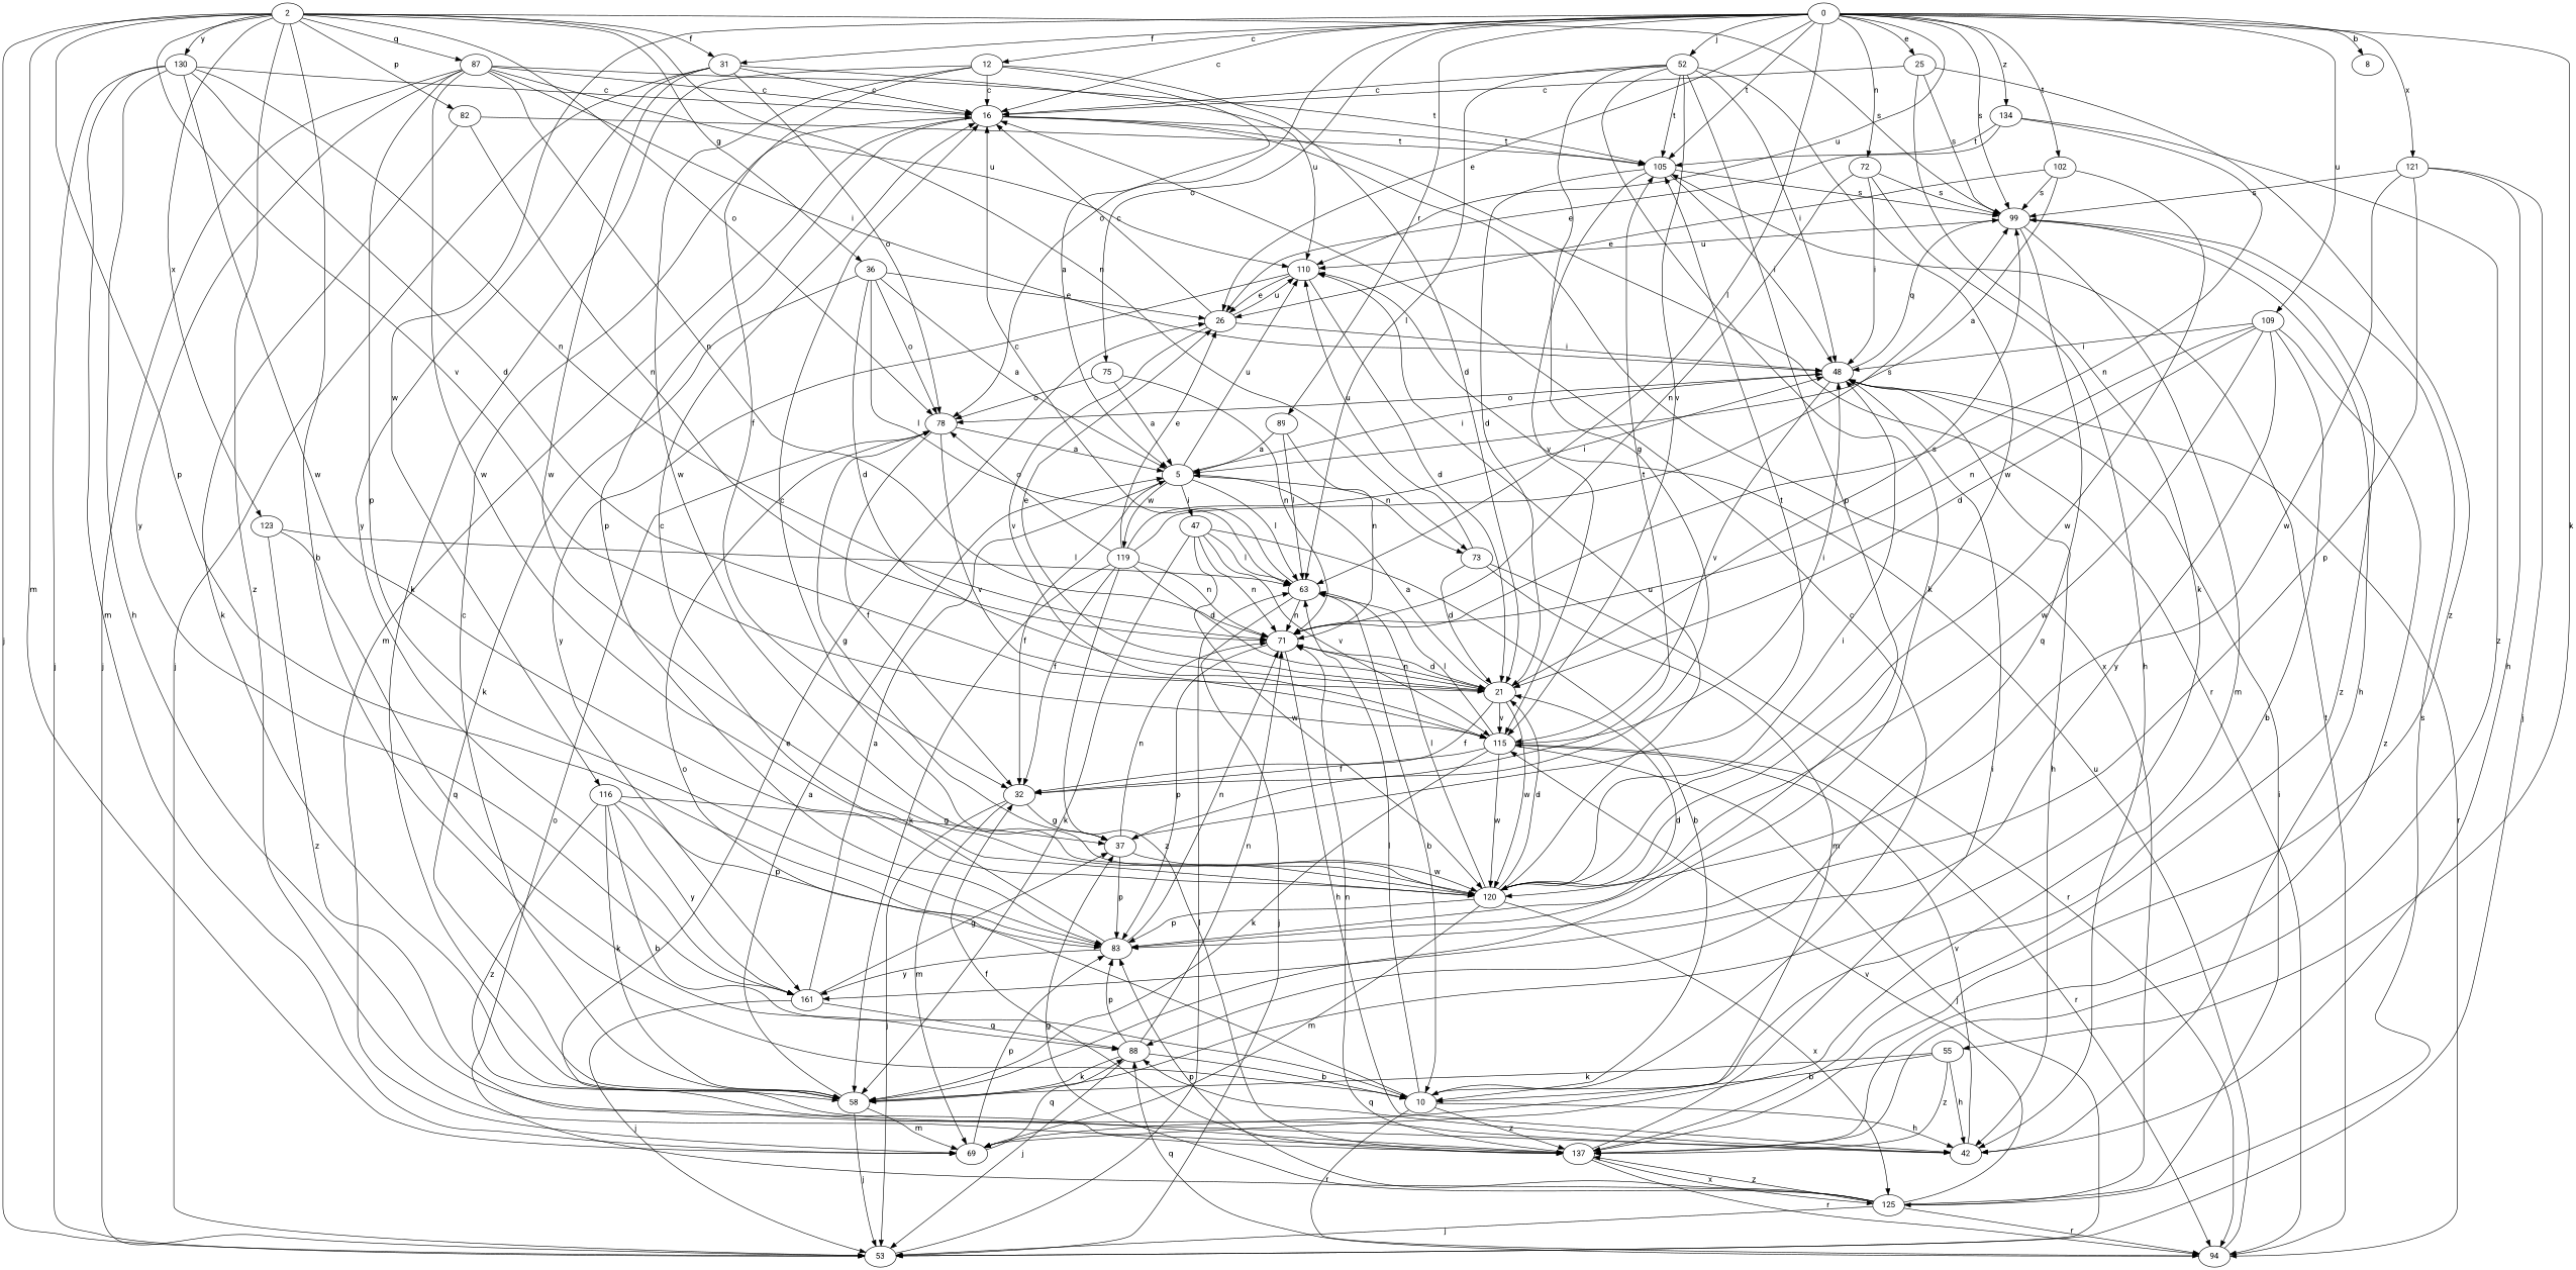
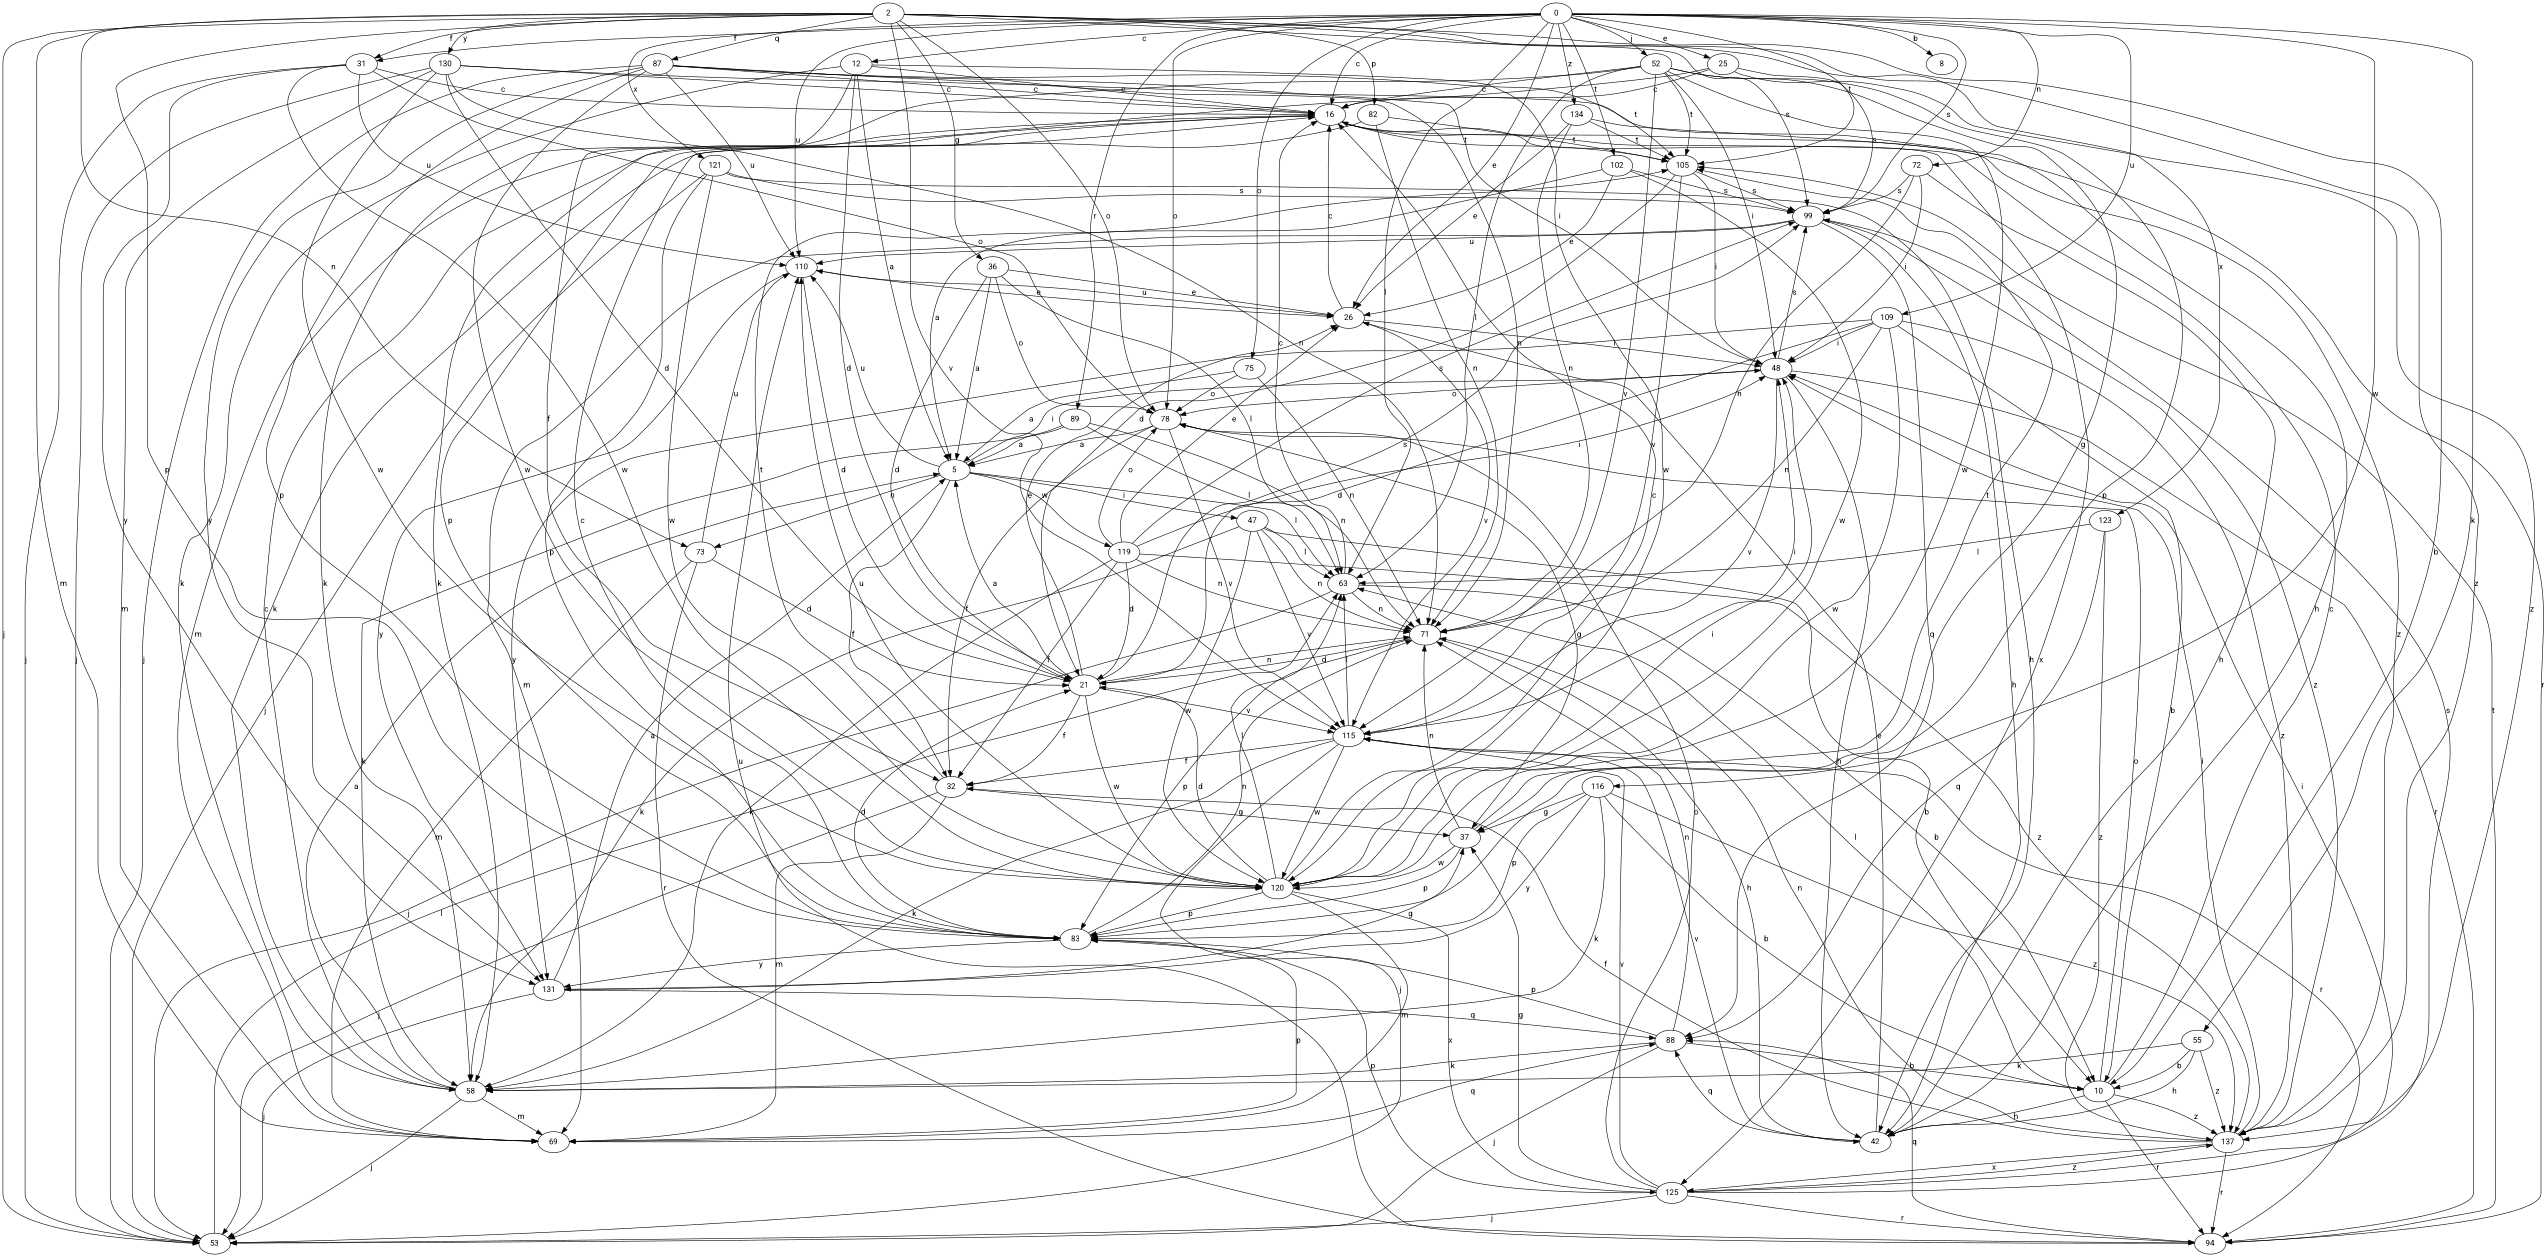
  strict digraph {
    fontname=Roboto
    node [fontname=Roboto]
    edge [fontname=Roboto]
    0
    8
    12
    16
    25
    26
    31
    52
    55
    63
    72
    75
    78
    89
    99
    102
    105
    109
    110
    116
    121
    134
    5
    32
    21
    58
    120
    69
    83
    94
    125
    137
    115
    48
    53
-   131 [label=161]
+   131
    37
    10
    42
    n40 [label=71]
    88
    2
    36
    73
    82
    87
    123
    130
    47
    119
    0 -> 8 [label=b]
    0 -> 12 [label=c]
    0 -> 16 [label=c]
    0 -> 25 [label=e]
    0 -> 26 [label=e]
    0 -> 31 [label=f]
    0 -> 52 [label=j]
    0 -> 55 [label=k]
    0 -> 63 [label=l]
    0 -> 72 [label=n]
    0 -> 75 [label=o]
    0 -> 78 [label=o]
    0 -> 89 [label=r]
    0 -> 99 [label=s]
    0 -> 102 [label=t]
    0 -> 105 [label=t]
    0 -> 109 [label=u]
    0 -> 110 [label=u]
    0 -> 116 [label=w]
    0 -> 121 [label=x]
    0 -> 134 [label=z]
    12 -> 16 [label=c]
    12 -> 5 [label=a]
    12 -> 32 [label=f]
    12 -> 21 [label=d]
    12 -> 58 [label=k]
    12 -> 120 [label=w]
    16 -> 105 [label=t]
    16 -> 69 [label=m]
    16 -> 83 [label=p]
    16 -> 94 [label=r]
    16 -> 125 [label=x]
    25 -> 16 [label=c]
    25 -> 99 [label=s]
    25 -> 58 [label=k]
    25 -> 137 [label=z]
    26 -> 16 [label=c]
    26 -> 110 [label=u]
    26 -> 115 [label=v]
    26 -> 48 [label=i]
    31 -> 16 [label=c]
    31 -> 78 [label=o]
    31 -> 110 [label=u]
    31 -> 120 [label=w]
    31 -> 53 [label=j]
    31 -> 131 [label=y]
    52 -> 16 [label=c]
    52 -> 63 [label=l]
    52 -> 105 [label=t]
    52 -> 58 [label=k]
    52 -> 120 [label=w]
    52 -> 83 [label=p]
    52 -> 115 [label=v]
    52 -> 48 [label=i]
    52 -> 37 [label=g]
    55 -> 58 [label=k]
    55 -> 137 [label=z]
    55 -> 10 [label=b]
    55 -> 42 [label=h]
    63 -> 16 [label=c]
    63 -> 53 [label=j]
    63 -> 10 [label=b]
    63 -> n40 [label=n]
    72 -> 99 [label=s]
    72 -> 48 [label=i]
    72 -> 42 [label=h]
    72 -> n40 [label=n]
    75 -> 78 [label=o]
    75 -> 5 [label=a]
    75 -> n40 [label=n]
    78 -> 5 [label=a]
    78 -> 32 [label=f]
    78 -> 115 [label=v]
    78 -> 37 [label=g]
    89 -> 63 [label=l]
    89 -> 5 [label=a]
-   36 -> 58 [label=k]
+   89 -> 58 [label=k]
    89 -> n40 [label=n]
    99 -> 110 [label=u]
    99 -> 69 [label=m]
    99 -> 137 [label=z]
    99 -> 42 [label=h]
    99 -> 88 [label=q]
    102 -> 26 [label=e]
    102 -> 99 [label=s]
    102 -> 5 [label=a]
    102 -> 120 [label=w]
    105 -> 99 [label=s]
    105 -> 21 [label=d]
    105 -> 115 [label=v]
    105 -> 48 [label=i]
    109 -> 21 [label=d]
    109 -> 120 [label=w]
    109 -> 137 [label=z]
    109 -> 48 [label=i]
    109 -> 131 [label=y]
    109 -> 10 [label=b]
    109 -> n40 [label=n]
    110 -> 26 [label=e]
    110 -> 21 [label=d]
    110 -> 131 [label=y]
    116 -> 58 [label=k]
    116 -> 83 [label=p]
    116 -> 137 [label=z]
    116 -> 131 [label=y]
    116 -> 37 [label=g]
    116 -> 10 [label=b]
    121 -> 99 [label=s]
    121 -> 120 [label=w]
    121 -> 83 [label=p]
    121 -> 53 [label=j]
    121 -> 42 [label=h]
    134 -> 26 [label=e]
    134 -> 105 [label=t]
    134 -> 137 [label=z]
    134 -> n40 [label=n]
    5 -> 63 [label=l]
    5 -> 110 [label=u]
    5 -> 32 [label=f]
    5 -> 48 [label=i]
    5 -> 73 [label=n]
    5 -> 47 [label=i]
    5 -> 119 [label=w]
    32 -> 105 [label=t]
    32 -> 69 [label=m]
    32 -> 53 [label=j]
    32 -> 37 [label=g]
    21 -> 26 [label=e]
    21 -> 99 [label=s]
    21 -> 5 [label=a]
    21 -> 32 [label=f]
    21 -> 120 [label=w]
    21 -> 115 [label=v]
    21 -> n40 [label=n]
    58 -> 16 [label=c]
    58 -> 5 [label=a]
    58 -> 69 [label=m]
    58 -> 53 [label=j]
    120 -> 16 [label=c]
    120 -> 63 [label=l]
    120 -> 110 [label=u]
    120 -> 21 [label=d]
    120 -> 69 [label=m]
    120 -> 83 [label=p]
    120 -> 125 [label=x]
    120 -> 48 [label=i]
    69 -> 83 [label=p]
    69 -> 88 [label=q]
    83 -> 16 [label=c]
    83 -> 21 [label=d]
    83 -> 131 [label=y]
    83 -> n40 [label=n]
    94 -> 105 [label=t]
    94 -> 110 [label=u]
    94 -> 88 [label=q]
    125 -> 78 [label=o]
    125 -> 99 [label=s]
    125 -> 83 [label=p]
    125 -> 94 [label=r]
    125 -> 137 [label=z]
    125 -> 115 [label=v]
    125 -> 48 [label=i]
    125 -> 53 [label=j]
    125 -> 37 [label=g]
    137 -> 32 [label=f]
    137 -> 94 [label=r]
    137 -> 125 [label=x]
    137 -> 48 [label=i]
    137 -> n40 [label=n]
    115 -> 63 [label=l]
    115 -> 32 [label=f]
    115 -> 58 [label=k]
    115 -> 120 [label=w]
    115 -> 94 [label=r]
    115 -> 48 [label=i]
    115 -> 53 [label=j]
    48 -> 78 [label=o]
-   48 -> 99 [label=q]
+   48 -> 99 [label=s]
    48 -> 94 [label=r]
    48 -> 115 [label=v]
    48 -> 42 [label=h]
    53 -> 63 [label=l]
    131 -> 5 [label=a]
    131 -> 53 [label=j]
    131 -> 37 [label=g]
    131 -> 88 [label=q]
    37 -> 105 [label=t]
    37 -> 120 [label=w]
    37 -> 83 [label=p]
    37 -> n40 [label=n]
    10 -> 16 [label=c]
    10 -> 63 [label=l]
    10 -> 78 [label=o]
    10 -> 94 [label=r]
    10 -> 137 [label=z]
    10 -> 42 [label=h]
    42 -> 26 [label=e]
    42 -> 115 [label=v]
    42 -> 88 [label=q]
    n40 -> 21 [label=d]
    n40 -> 83 [label=p]
    n40 -> 42 [label=h]
    88 -> 58 [label=k]
    88 -> 83 [label=p]
    88 -> 53 [label=j]
    88 -> 10 [label=b]
    88 -> n40 [label=n]
    2 -> 31 [label=f]
    2 -> 78 [label=o]
    2 -> 99 [label=s]
    2 -> 69 [label=m]
    2 -> 83 [label=p]
    2 -> 137 [label=z]
    2 -> 115 [label=v]
    2 -> 53 [label=j]
    2 -> 10 [label=b]
    2 -> 36 [label=g]
    2 -> 73 [label=n]
    2 -> 82 [label=p]
    2 -> 87 [label=q]
    2 -> 123 [label=x]
    2 -> 130 [label=y]
    36 -> 26 [label=e]
    36 -> 63 [label=l]
    36 -> 78 [label=o]
    36 -> 5 [label=a]
    36 -> 21 [label=d]
    73 -> 110 [label=u]
    73 -> 21 [label=d]
    73 -> 69 [label=m]
    73 -> 94 [label=r]
    82 -> 105 [label=t]
    82 -> 58 [label=k]
    82 -> n40 [label=n]
    87 -> 16 [label=c]
    87 -> 105 [label=t]
    87 -> 110 [label=u]
    87 -> 120 [label=w]
    87 -> 83 [label=p]
    87 -> 48 [label=i]
    87 -> 53 [label=j]
    87 -> 131 [label=y]
    87 -> n40 [label=n]
    123 -> 63 [label=l]
    123 -> 137 [label=z]
    123 -> 88 [label=q]
    130 -> 16 [label=c]
    130 -> 21 [label=d]
    130 -> 120 [label=w]
    130 -> 69 [label=m]
    130 -> 53 [label=j]
    130 -> 42 [label=h]
    130 -> n40 [label=n]
    47 -> 63 [label=l]
    47 -> 58 [label=k]
    47 -> 120 [label=w]
    47 -> 115 [label=v]
    47 -> 10 [label=b]
    47 -> n40 [label=n]
    119 -> 26 [label=e]
    119 -> 78 [label=o]
    119 -> 99 [label=s]
    119 -> 32 [label=f]
    119 -> 21 [label=d]
    119 -> 58 [label=k]
    119 -> 137 [label=z]
    119 -> 48 [label=i]
    119 -> n40 [label=n]
  }
